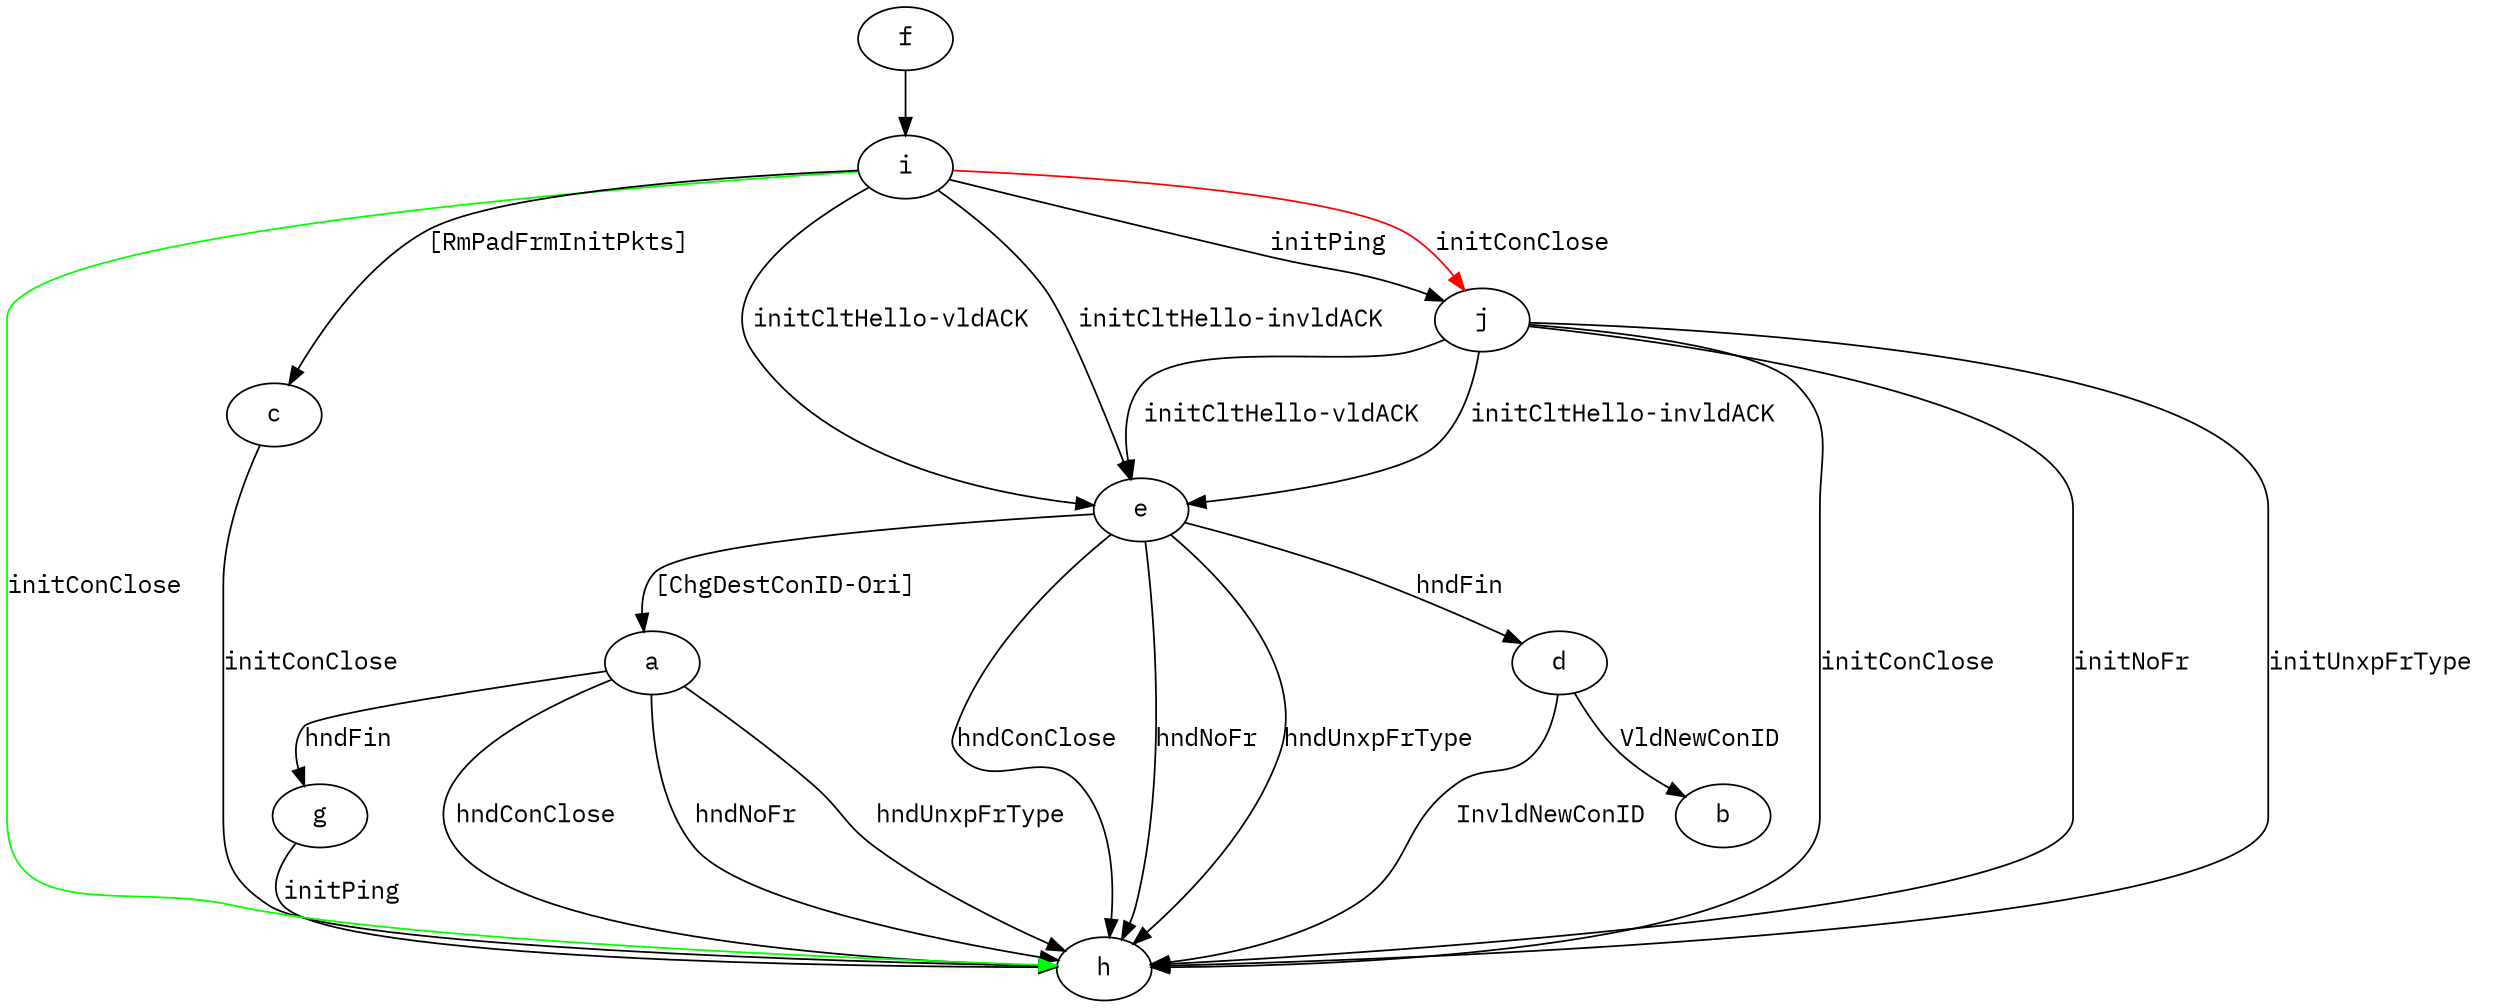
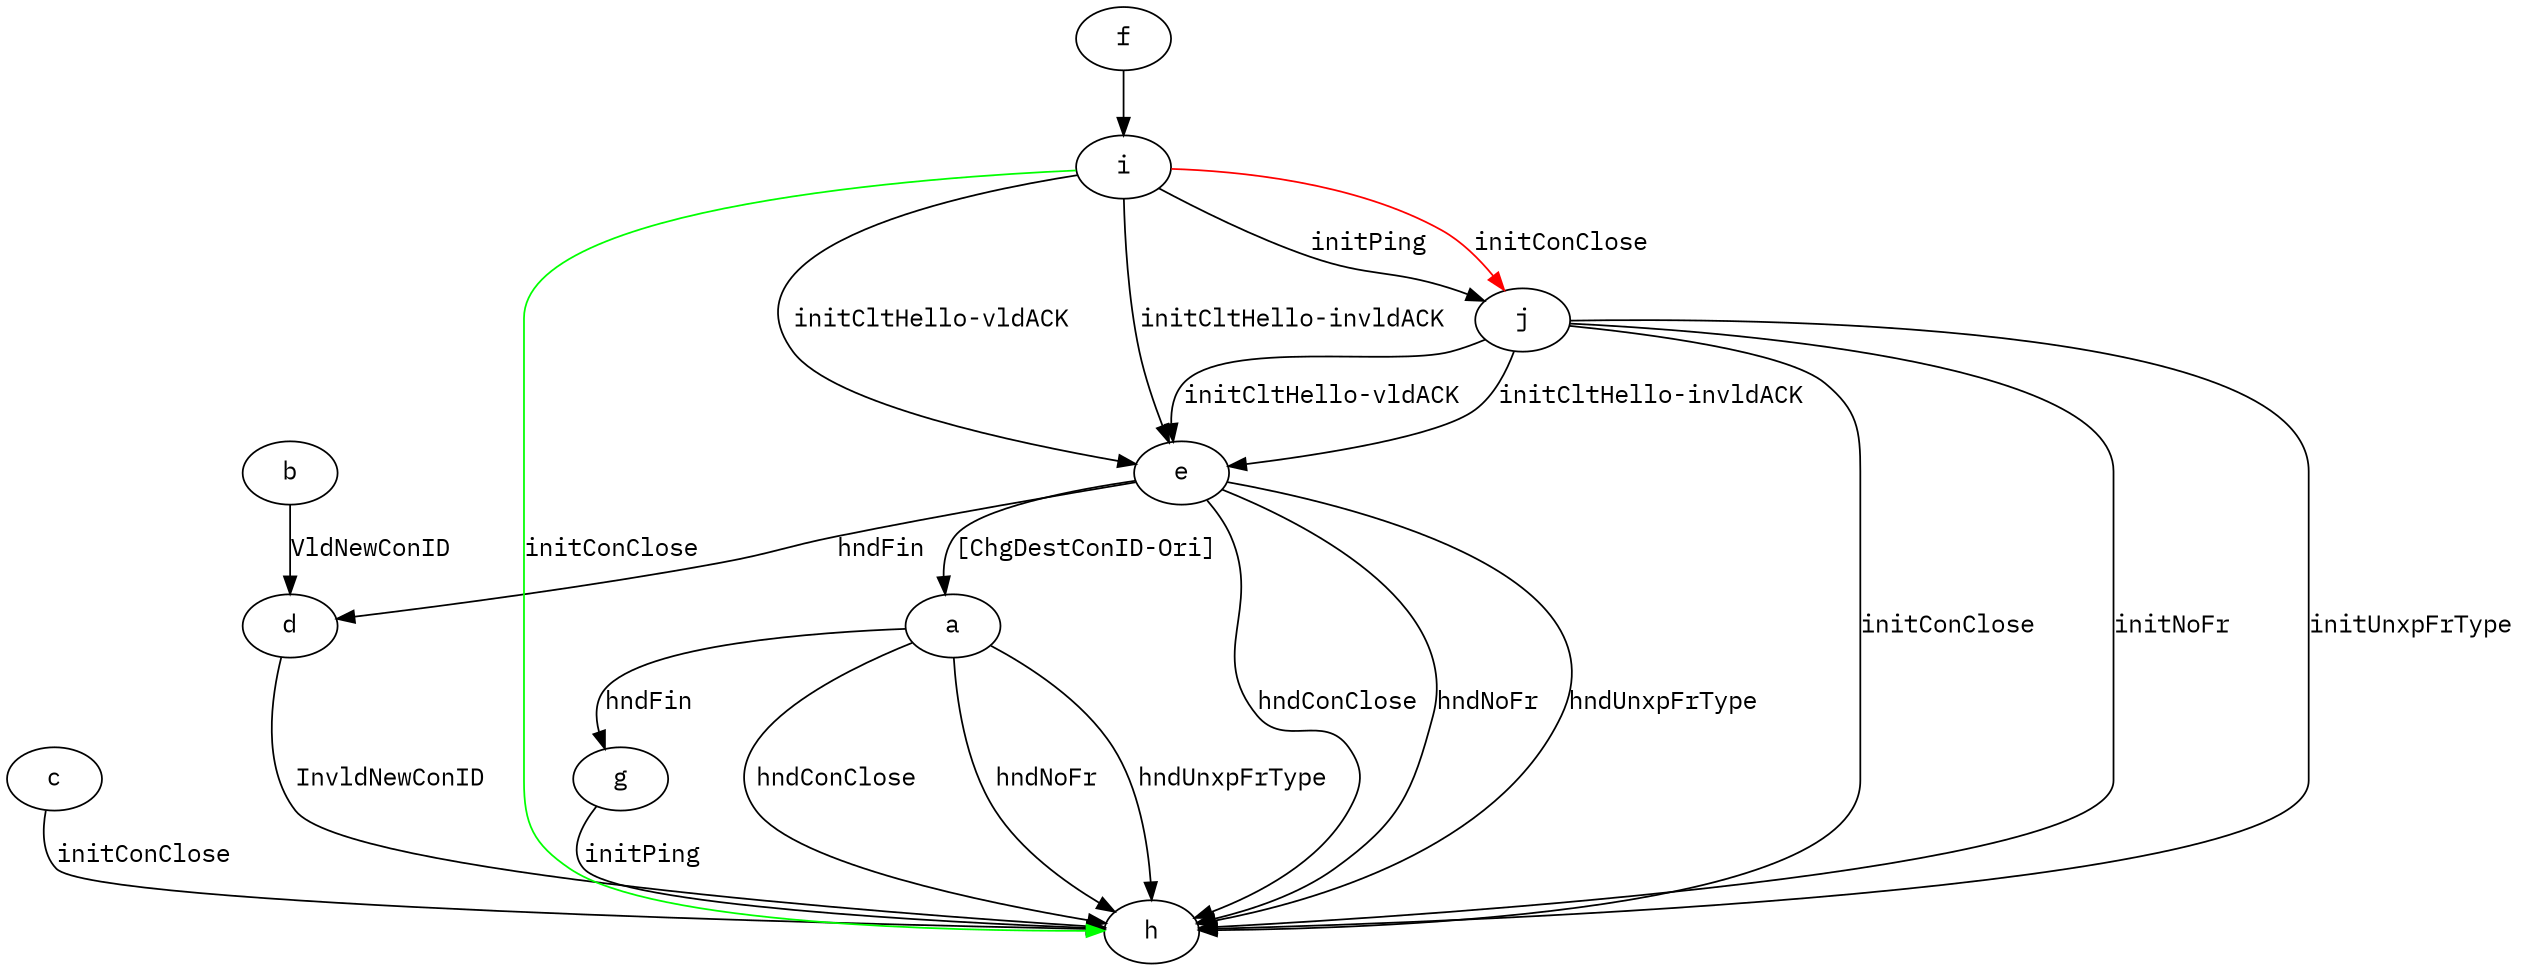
  digraph {
    fontname="IBM Plex Mono"
    node [fontname="IBM Plex Mono"]
    edge [fontname="IBM Plex Mono"]
    a
    g
    h
    c
    d
    b
    e
    f
    i
    j
    a -> g [label="hndFin "]
    a -> h [label="hndConClose "]
    a -> h [label="hndNoFr "]
    a -> h [label="hndUnxpFrType "]
    g -> h [label="initPing "]
    c -> h [label="initConClose "]
    d -> h [label="InvldNewConID "]
-   d -> b [label="VldNewConID "]
+   b -> d [label="VldNewConID "]
    e -> a [label="[ChgDestConID-Ori] "]
    e -> h [label="hndConClose "]
    e -> h [label="hndNoFr "]
    e -> h [label="hndUnxpFrType "]
    e -> d [label="hndFin "]
    f -> i
    i -> h [color=green label="initConClose "]
-   i -> c [label="[RmPadFrmInitPkts] "]
    i -> e [label="initCltHello-vldACK "]
    i -> e [label="initCltHello-invldACK "]
    i -> j [label="initPing "]
    i -> j [color=red label="initConClose "]
    j -> h [label="initConClose "]
    j -> h [label="initNoFr "]
    j -> h [label="initUnxpFrType "]
    j -> e [label="initCltHello-vldACK "]
    j -> e [label="initCltHello-invldACK "]
  }
